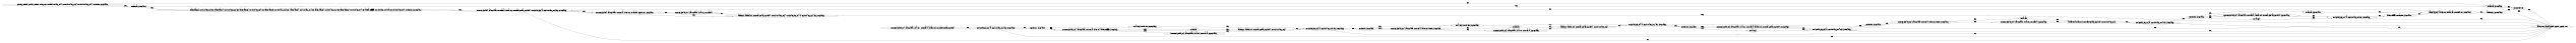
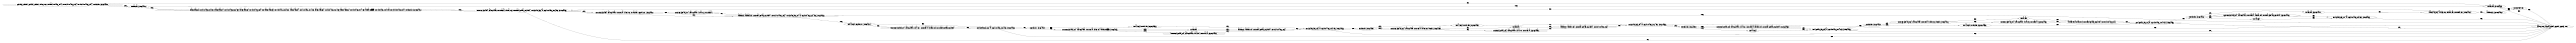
  digraph {
    rankdir=LR
    n1 [label="'push ebp', 'push ebx', 'push edi', 'push esi', 'sub esp, 0x2c', 'mov eax, dword [esp+0x4c]', 'mov esi, dword [esp+0x48]', 'mov ebx, dword [esp+0x44]', 'test ebx, ebx', 'je 0x8049d7e', "]
    n2 [label="'test eax, eax', 'je 0x8049d85', "]
    n3 [label="'test eax, eax', 'je 0x8049d7e', "]
    n4 [label="'add esp, 0x2c', 'pop esi', 'pop edi', 'pop ebx', 'pop ebp', 'retn', "]
    n5 [label="'mov byte [esi], 0x0', "]
    n6 [label="'lea ecx, [eax-0x8]', 'mov dword [esp+0xc], ecx', 'lea ecx, [eax-0x1]', 'mov dword [esp+0x28], ecx', 'lea ecx, [eax-0x2]', 'mov dword [esp+0x24], ecx', 'lea ecx, [eax-0x3]', 'mov dword [esp+0x20], ecx', 'lea ecx, [eax-0x4]', 'mov dword [esp+0x1c], ecx', 'lea ecx, [eax-0x5]', 'mov dword [esp+0x18], ecx', 'lea ecx, [eax-0x6]', 'mov dword [esp+0x14], ecx', 'add eax, 0xfffffff9', 'mov dword [esp+0x10], eax', 'mov edi, dword [esp+0x40]', 'xor ebp, ebp', 'jmp 0x8049b81', "]
    n7 [label="'movsx ecx, byte [edi]', 'call 0x8049da0', 'movzx eax, al', 'shr eax, 0x3', 'movzx eax, byte [eax+0x804e7f0]', 'mov byte [esi+ebp], al', 'cmp dword [esp+0x28], ebp', 'je 0x8049d85', "]
    n8 [label="'movsx ecx, byte [edi]', 'call 0x8049da0', 'movzx esi, al', 'shl esi, 0x2', 'xor eax, eax', 'cmp ebx, 0x1', 'je 0x8049bc7', "]
    n9 [label="'add eax, esi', 'and eax, 0x1f', 'movzx eax, byte [eax+0x804e7f0]', 'mov esi, dword [esp+0x48]', 'mov byte [esi+ebp+0x1], al', 'cmp dword [esp+0x24], ebp', 'je 0x8049d85', "]
    n10 [label="'movsx ecx, byte [edi+0x1]', 'call 0x8049da0', 'shr al, 0x6', 'movzx eax, al', "]
+   n11 [label="'mov al, 0x3d', 'cmp ebx, 0x1', 'je 0x8049c04', "]
    n12 [label="'mov byte [esi+ebp+0x2], al', 'cmp dword [esp+0x20], ebp', 'je 0x8049d85', "]
    n13 [label="'movsx ecx, byte [edi+0x1]', 'call 0x8049da0', 'shr al, 0x1', 'movzx eax, al', 'and eax, 0x1f', 'movzx eax, byte [eax+0x804e7f0]', "]
    n14 [label="'cmp ebx, 0x1', 'je 0x8449c40',"]
    n15 [label="'mov al, 0x3d', 'xor ebx, ebx', 'jmp 0x8049c58', "]
    n16 [label="'movsx ecx, byte [edi+0x1]', 'call 0x8049da0', 'movzx esi, al', 'shl esi, 0x4', 'add ebx, 0xfffffffe', 'je 0x8049c46', "]
    n17 [label="'mov byte [esi+ebp+0x3], al', 'cmp dword [esp+0x1c], ebp', 'je 0x8049d85', "]
    n18 [label="'xor eax, eax', "]
    n19 [label="'movsx ecx, byte [edi+0x2]', 'call 0x8049da0', 'shr al, 0x4', 'movzx eax, al', 'jmp 0x8049c48', "]
    n20 [label="'test ebx, ebx', 'je 0x8049c90', "]
    n21 [label="'add eax, esi', 'and eax, 0x1f', 'movzx eax, byte [eax+0x804e7f0]', 'mov esi, dword [esp+0x48]', "]
    n22 [label="'mov al, 0x3d', 'xor ebx, ebx', 'jmp 0x8049cb2', "]
    n23 [label="'movsx ecx, byte [edi+0x2]', 'call 0x8049da0', 'movzx esi, al', 'add esi, esi', 'dec ebx', 'je 0x8049ca0', "]
    n24 [label="'mov byte [esi+ebp+0x4], al', 'cmp dword [esp+0x18], ebp', 'je 0x8049d85', "]
    n25 [label="'xor eax, eax', "]
    n26 [label="'movsx ecx, byte [edi+0x3]', 'call 0x8049da0', 'shr al, 0x7', 'movzx eax, al', 'jmp 0x8049ca2', "]
    n27 [label="'test ebx, ebx', 'je 0x8049ce0', "]
    n28 [label="'add eax, esi', 'and eax, 0x1f', 'movzx eax, byte [eax+0x804e7f0]', 'mov esi, dword [esp+0x48]', "]
    n29 [label="'mov al, 0x3d', "]
    n30 [label="'movsx ecx, byte [edi+0x3]', 'call 0x8049da0', 'shr al, 0x2', 'movzx eax, al', 'and eax, 0x1f', 'movzx eax, byte [eax+0x804e7f0]', 'jmp 0x8049ce2', "]
    n31 [label="'mov byte [esi+ebp+0x5], al', 'cmp dword [esp+0x14], ebp', 'je 0x8049d85', "]
    n32 [label="'test ebx, ebx', 'je 0x8049d20', "]
+   n33 [label="'mov al, 0x3d', 'xor ebx, ebx', 'jmp 0x8049d38', "]
    n34 [label="'movsx ecx, byte [edi+0x3]', 'call 0x8049da0', 'movzx esi, al', 'shl esi, 0x3', 'dec ebx', 'je 0x8049d26', "]
    n35 [label="'mov byte [esi+ebp+0x6], al', 'cmp dword [esp+0x10], ebp', 'je 0x8049d85', "]
    n36 [label="'xor eax, eax', "]
    n37 [label="'movsx ecx, byte [edi+0x4]', 'call 0x8049da0', 'shr al, 0x5', 'movzx eax, al', 'jmp 0x8049d28', "]
    n38 [label="'test ebx, ebx', 'je 0x8049d60', "]
    n39 [label="'add eax, esi', 'and eax, 0x1f', 'movzx eax, byte [eax+0x804e7f0]', 'mov esi, dword [esp+0x48]', "]
    n40 [label="'mov al, 0x3d', "]
    n41 [label="'movsx ecx, byte [edi+0x4]', 'call 0x8049da0', 'movzx eax, al', 'and eax, 0x1f', 'movzx eax, byte [eax+0x804e7f0]', 'jmp 0x8049d62', "]
    n42 [label="'xor eax, eax', 'jmp 0x8049b70', "]
    n43 [label="'mov byte [esi+ebp+0x7], al', 'cmp dword [esp+0xc], ebp', 'je 0x8049d85', "]
-   n44 [label="'add ebx, 0xffffffff', 'mov eax, ebx', 'jb 0x8049b70', "]
    n45 [label="'lea ecx, [edi+0x5]', 'add ebp, 0x8', 'test eax, eax', 'cmovne edi, ecx', 'je 0x8049d8d', "]
    n46 [label="'add esi, ebp', 'jmp 0x8049d82', "]
    n1 -> n2 [label=CFG]
    n1 -> n3 [label=CFG]
    n2 -> n4 [label=CFG]
-   n2 -> n5 [label=CFG]
+   n5 -> n2 [label=CFG]
    n3 -> n2 [label=CFG]
    n3 -> n6 [label=CFG]
    n5 -> n4 [label=CFG]
    n6 -> n7 [label=CFG]
    n7 -> n4 [label=CFG]
    n7 -> n8 [label=CFG]
    n8 -> n9 [label=CFG]
    n8 -> n10 [label=CFG]
    n9 -> n4 [label=CFG]
+   n9 -> n11 [label=CFG]
    n10 -> n9 [label=CFG]
+   n11 -> n12 [label=CFG]
+   n11 -> n13 [label=CFG]
    n12 -> n4 [label=CFG]
    n12 -> n14 [label=CFG]
    n13 -> n12 [label=CFG]
    n14 -> n15 [label=CFG]
    n14 -> n16 [label=CFG]
    n15 -> n17 [label=CFG]
    n16 -> n18 [label=CFG]
    n16 -> n19 [label=CFG]
    n17 -> n4 [label=CFG]
    n17 -> n20 [label=CFG]
    n18 -> n21 [label=CFG]
    n19 -> n21 [label=CFG]
    n20 -> n22 [label=CFG]
    n20 -> n23 [label=CFG]
    n21 -> n17 [label=CFG]
    n22 -> n24 [label=CFG]
    n23 -> n25 [label=CFG]
    n23 -> n26 [label=CFG]
    n24 -> n4 [label=CFG]
    n24 -> n27 [label=CFG]
    n25 -> n28 [label=CFG]
    n26 -> n28 [label=CFG]
    n27 -> n29 [label=CFG]
    n27 -> n30 [label=CFG]
    n28 -> n24 [label=CFG]
    n29 -> n31 [label=CFG]
    n30 -> n31 [label=CFG]
    n31 -> n4 [label=CFG]
    n31 -> n32 [label=CFG]
+   n32 -> n33 [label=CFG]
    n32 -> n34 [label=CFG]
+   n33 -> n35 [label=CFG]
    n34 -> n36 [label=CFG]
    n34 -> n37 [label=CFG]
    n35 -> n4 [label=CFG]
    n35 -> n38 [label=CFG]
    n36 -> n39 [label=CFG]
    n37 -> n39 [label=CFG]
    n38 -> n40 [label=CFG]
    n38 -> n41 [label=CFG]
    n38 -> n42 [label=CFG]
    n39 -> n35 [label=CFG]
    n40 -> n43 [label=CFG]
    n41 -> n43 [label=CFG]
    n42 -> n45 [label=CFG]
    n43 -> n4 [label=CFG]
-   n43 -> n44 [label=CFG]
-   n44 -> n45 [label=CFG]
    n45 -> n7 [label=CFG]
    n45 -> n46 [label=CFG]
    n46 -> n5 [label=CFG]
  }
